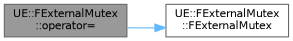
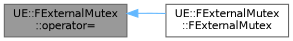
  digraph {
    rankdir=LR
    node [fontname=Helvetica fontsize=10 shape=box style=filled]
    n1 [color=gray40 fillcolor=grey60 fontcolor=black height=0.2 label="UE::FExternalMutex\l::operator=" width=0.4]
    n2 [color=grey40 fillcolor=white height=0.2 label="UE::FExternalMutex\l::FExternalMutex" width=0.4]
-   n1 -> n2 [color=steelblue1 fontname=Helvetica fontsize=10 labelfontname=Helvetica labelfontsize=10 style=solid]
+   n2 -> n1 [color=steelblue1 fontname=Helvetica fontsize=10 labelfontname=Helvetica labelfontsize=10 style=solid]
  }
